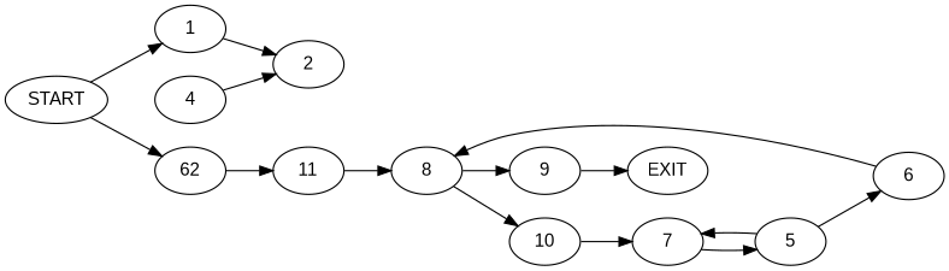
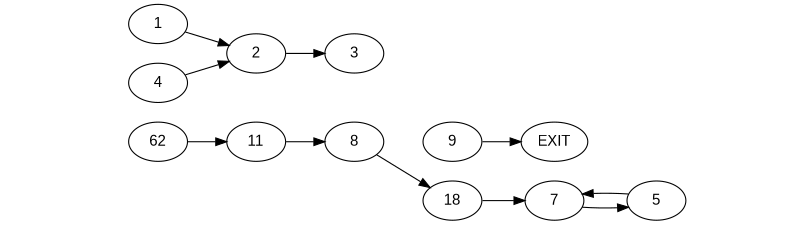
  digraph {
    fontname="Liberation Sans"
    rankdir=LR
    node [fontname="Liberation Sans"]
    edge [fontname="Liberation Sans"]
-   n1 [label=START]
    1
    n3 [label=62]
    2
    11
    n6 [label=EXIT]
+   3
    4
    5
-   6
    7
    8
    9
-   10
-   n1 -> 1
-   n1 -> n3
+   10 [label=18]
    1 -> 2
    n3 -> 11
+   2 -> 3
    11 -> 8
    4 -> 2
-   5 -> 6
    5 -> 7
-   6 -> 8
    7 -> 5
-   8 -> 9
    8 -> 10
    9 -> n6
    10 -> 7
  }
